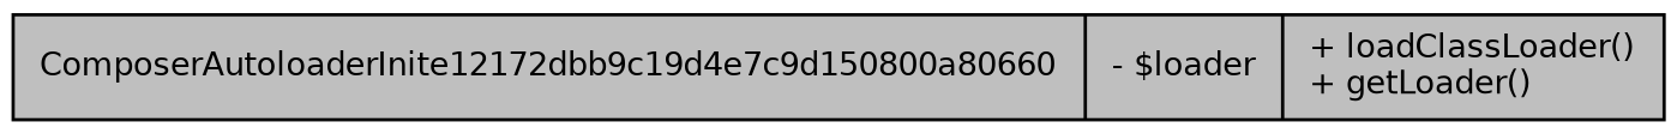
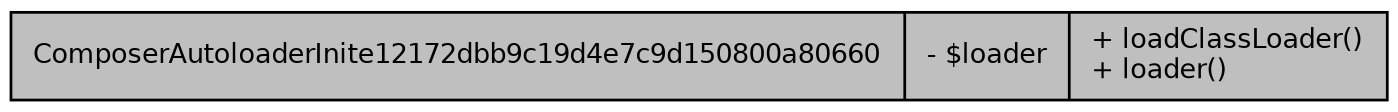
  digraph {
    rankdir=LR
-   n1 [color=black fillcolor=grey75 fontcolor=black fontname=Helvetica fontsize=10 height=0.2 label="{ComposerAutoloaderInite12172dbb9c19d4e7c9d150800a80660\n|- $loader\l|+ loadClassLoader()\l+ getLoader()\l}" shape=record style=filled width=0.4]
+   n1 [color=black fillcolor=grey75 fontcolor=black fontname=Helvetica fontsize=10 height=0.2 label="{ComposerAutoloaderInite12172dbb9c19d4e7c9d150800a80660\n|- $loader\l|+ loadClassLoader()\l+ loader()\l}" shape=record style=filled width=0.4]
  }
